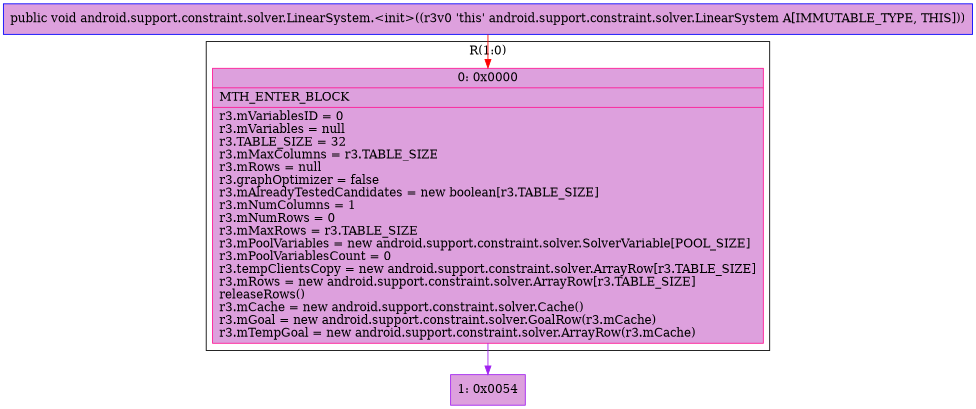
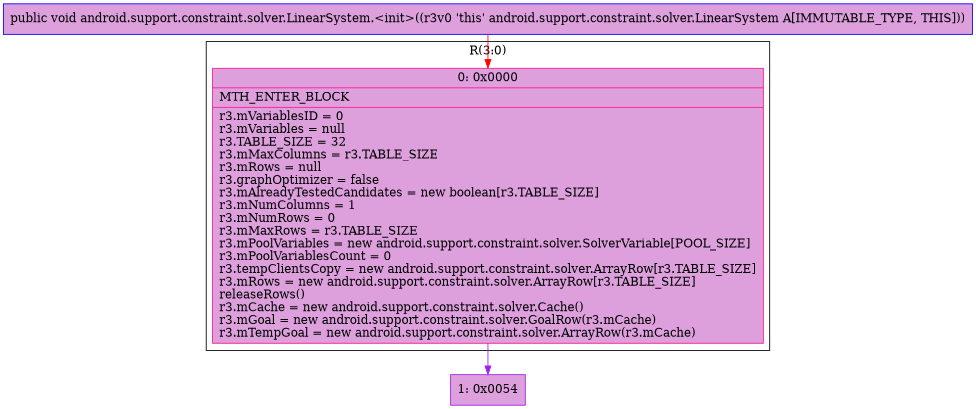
  digraph {
    node [shape=record style=filled fillcolor=plum]
    n1 [color=deeppink label="{0\:\ 0x0000|MTH_ENTER_BLOCK\l|r3.mVariablesID = 0\lr3.mVariables = null\lr3.TABLE_SIZE = 32\lr3.mMaxColumns = r3.TABLE_SIZE\lr3.mRows = null\lr3.graphOptimizer = false\lr3.mAlreadyTestedCandidates = new boolean[r3.TABLE_SIZE]\lr3.mNumColumns = 1\lr3.mNumRows = 0\lr3.mMaxRows = r3.TABLE_SIZE\lr3.mPoolVariables = new android.support.constraint.solver.SolverVariable[POOL_SIZE]\lr3.mPoolVariablesCount = 0\lr3.tempClientsCopy = new android.support.constraint.solver.ArrayRow[r3.TABLE_SIZE]\lr3.mRows = new android.support.constraint.solver.ArrayRow[r3.TABLE_SIZE]\lreleaseRows()\lr3.mCache = new android.support.constraint.solver.Cache()\lr3.mGoal = new android.support.constraint.solver.GoalRow(r3.mCache)\lr3.mTempGoal = new android.support.constraint.solver.ArrayRow(r3.mCache)\l}"]
    n2 [color=purple label="{1\:\ 0x0054}"]
    n3 [label="{public void android.support.constraint.solver.LinearSystem.\<init\>((r3v0 'this' android.support.constraint.solver.LinearSystem A[IMMUTABLE_TYPE, THIS])) }" color=blue]
    subgraph cluster_1 {
-     label="R(1:0)"
+     label="R(3:0)"
      n1
    }
    n1 -> n2 [color=purple]
    n3 -> n1 [color=red]
  }
